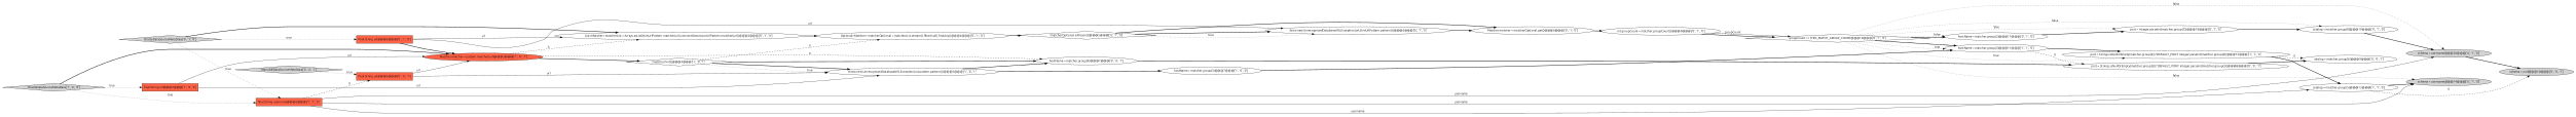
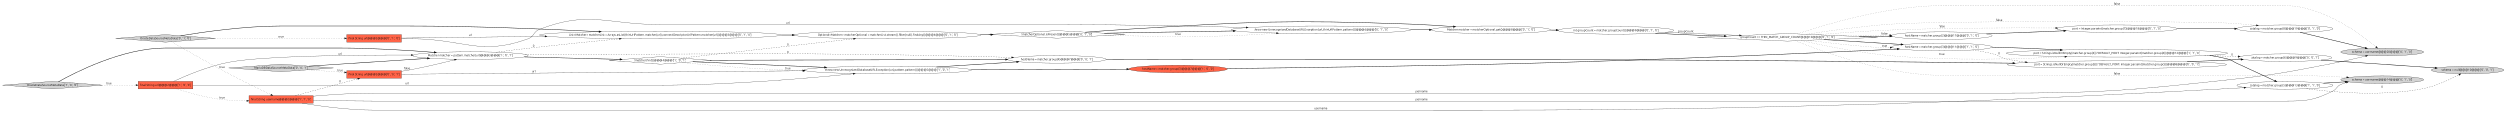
  digraph {
    fontname=Ubuntu
    rankdir=LR
    node [fillcolor=white fontname=Ubuntu shape=ellipse style=filled]
    edge [fontname=Ubuntu style=bold]
    n1 [label="Matcher matcher = matcherOptional.get()@@@8@@@['0', '1', '0']"]
    n2 [label="int groupCount = matcher.groupCount()@@@9@@@['0', '1', '0']"]
    n3 [label="groupCount == THIN_MATCH_GROUP_COUNT@@@10@@@['0', '1', '0']" shape=diamond]
    n4 [label="!matcherOptional.isPresent()@@@5@@@['0', '1', '0']" shape=diamond]
    n5 [label="throw new UnrecognizedDatabaseURLException(url,thinUrlPattern.pattern())@@@6@@@['0', '1', '0']"]
    n6 [label="port = Strings.isNullOrEmpty(matcher.group(4))? DEFAULT_PORT: Integer.parseInt(matcher.group(4))@@@12@@@['1', '1', '0']"]
    n7 [label="port = Integer.parseInt(matcher.group(7))@@@18@@@['0', '1', '0']"]
    n8 [label="hostName = matcher.group(2)@@@17@@@['0', '1', '0']"]
    n9 [label="hostName = matcher.group(3)@@@11@@@['1', '1', '0']"]
    n10 [fillcolor=lightgray label="schema = username@@@20@@@['0', '1', '0']"]
    n11 [label="catalog = matcher.group(8)@@@19@@@['0', '1', '0']"]
    n12 [fillcolor=lightgray label="schema = username@@@14@@@['0', '1', '0']"]
    n13 [fillcolor=tomato label="final String url@@@2@@@['0', '0', '1']" shape=box]
    n14 [label="throw new UnrecognizedDatabaseURLException(url,pattern.pattern())@@@5@@@['1', '0', '1']"]
-   n15 [fillcolor=tomato label="Matcher matcher = pattern.matcher(url)@@@3@@@['1', '0', '1']"]
-   n16 [label="hostName = matcher.group(3)@@@7@@@['1', '0', '0']"]
+   n15 [label="Matcher matcher = pattern.matcher(url)@@@3@@@['1', '0', '1']"]
+   n16 [fillcolor=tomato label="hostName = matcher.group(3)@@@7@@@['1', '0', '0']"]
    n17 [label="hostName = matcher.group(4)@@@7@@@['0', '0', '1']"]
    n18 [label="List<Matcher> matcherList = Arrays.asList(thinUrlPattern.matcher(url),connectDescriptorUrlPattern.matcher(url))@@@3@@@['0', '1', '0']"]
    n19 [label="!matcher.find()@@@4@@@['1', '0', '1']" shape=diamond]
    n20 [label="catalog = matcher.group(5)@@@13@@@['1', '1', '0']"]
    n21 [label="catalog = matcher.group(6)@@@9@@@['0', '0', '1']"]
    n22 [label="port = Strings.isNullOrEmpty(matcher.group(5))? DEFAULT_PORT: Integer.parseInt(matcher.group(5))@@@8@@@['0', '0', '1']"]
    n23 [fillcolor=lightgray label="schema = null@@@10@@@['0', '0', '1']"]
    n24 [fillcolor=tomato label="final String username@@@2@@@['1', '1', '0']" shape=box]
    n25 [fillcolor=lightgray label="OracleDataSourceMetaData['0', '1', '0']" shape=diamond]
    n26 [fillcolor=tomato label="final String url@@@2@@@['0', '1', '0']" shape=box]
    n27 [label="Optional<Matcher> matcherOptional = matcherList.stream().filter(null).findAny()@@@4@@@['0', '1', '0']"]
    n28 [fillcolor=lightgray label="OracleDataSourceMetaData['1', '0', '0']" shape=diamond]
    n29 [fillcolor=tomato label="final String url@@@2@@@['1', '0', '0']" shape=box]
    n30 [fillcolor=lightgray label="MariaDBDataSourceMetaData['0', '0', '1']" shape=diamond]
    n1 -> n2
    n2 -> n3
    n2 -> n3 [label=groupCount style=solid]
    n3 -> n6 [label=true style=dotted]
    n3 -> n7 [label=false style=dotted]
    n3 -> n8 [label=false style=dotted]
    n3 -> n8
    n3 -> n9
    n3 -> n9 [label=true style=dotted]
    n3 -> n10 [label=false style=dotted]
    n3 -> n11 [label=false style=dotted]
    n3 -> n12 [label=false style=dotted]
    n4 -> n1
    n4 -> n5 [label=true style=dotted]
    n4 -> n5
    n5 -> n1
    n6 -> n20
    n6 -> n21 [label=0 style=dashed]
    n7 -> n11
    n8 -> n7
    n9 -> n6
    n9 -> n22 [label=0 style=dashed]
    n11 -> n10
    n13 -> n14 [label=url style=solid]
-   n13 -> n15 [label=url style=solid]
+   n13 -> n15 [label=false style=solid]
    n14 -> n16
    n14 -> n17
    n15 -> n17 [label=0 style=dashed]
    n15 -> n18 [label=0 style=dashed]
    n15 -> n19
    n16 -> n9
    n17 -> n22
    n18 -> n27
    n19 -> n14 [label=true style=dotted]
    n19 -> n14
    n19 -> n17
    n19 -> n27 [label=0 style=dashed]
    n20 -> n12
    n20 -> n23 [label=0 style=dashed]
-   n10 -> n23
+   n21 -> n23
    n22 -> n21
    n24 -> n10 [label=username style=solid]
    n24 -> n12 [label=username style=solid]
    n24 -> n13 [label=0 style=dashed]
    n24 -> n20 [label=username style=solid]
    n25 -> n18
    n25 -> n24 [label=true style=dotted]
    n25 -> n26 [label=true style=dotted]
    n26 -> n5 [label=url style=solid]
    n26 -> n18 [label=url style=solid]
    n27 -> n4
    n28 -> n15
-   n28 -> n24 [label=true style=dotted]
+   n29 -> n24 [label=true style=dotted]
    n28 -> n29 [label=true style=dotted]
    n29 -> n14 [label=url style=solid]
    n29 -> n15 [label=url style=solid]
    n30 -> n13 [label=true style=dotted]
-   n26 -> n15
+   n30 -> n15
  }
